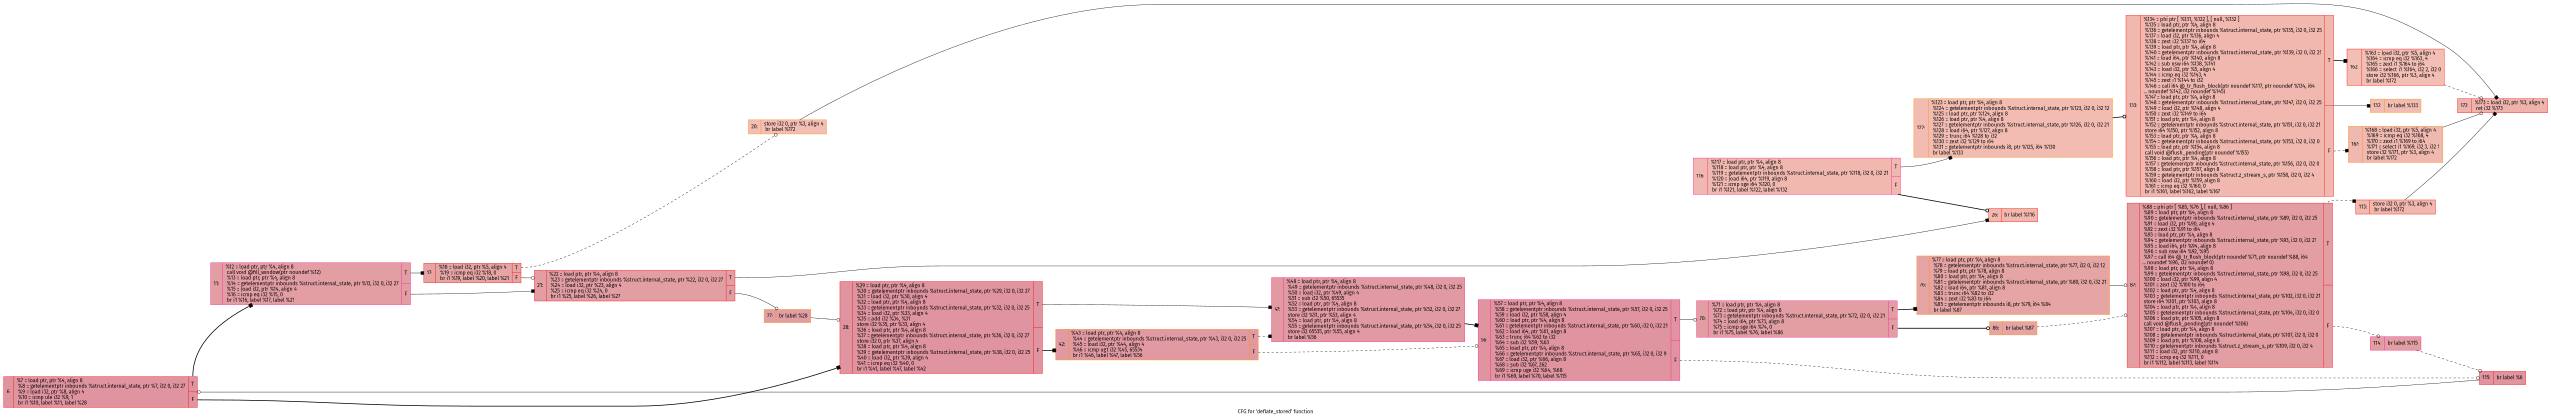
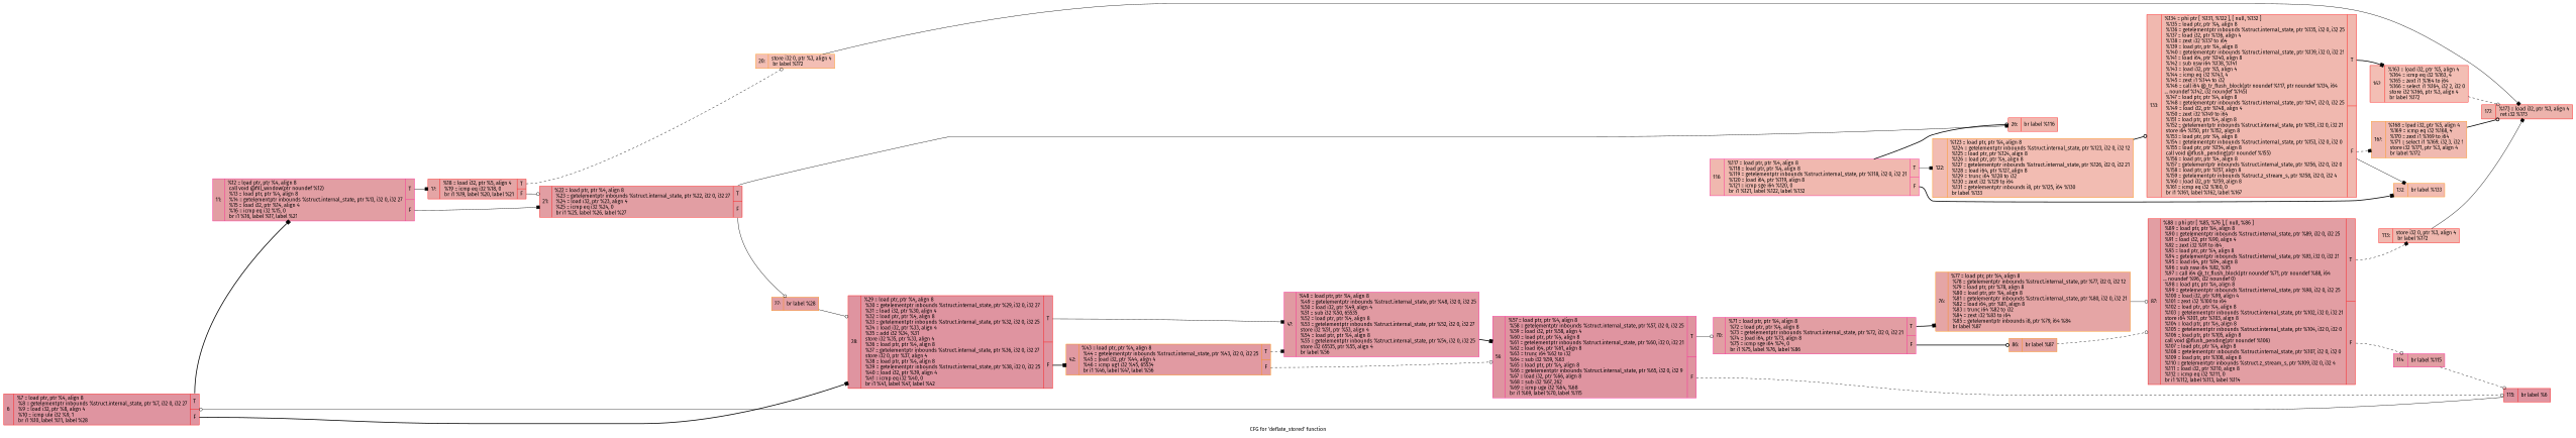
  digraph {
    fontname="Fira Sans"
    label="CFG for 'deflate_stored' function"
    rankdir=LR
    node [color=red fillcolor="#be242e70" fontname="Fira Sans" shape=record style=filled]
    edge [arrowhead=box fontname="Fira Sans" style=solid]
    n1 [fillcolor="#b70d2870" label="{6:\l|  %7 = load ptr, ptr %4, align 8\l  %8 = getelementptr inbounds %struct.internal_state, ptr %7, i32 0, i32 27\l  %9 = load i32, ptr %8, align 4\l  %10 = icmp ule i32 %9, 1\l  br i1 %10, label %11, label %28\l|{<s0>T|<s1>F}}"]
    n2 [color=deeppink label="{11:\l|  %12 = load ptr, ptr %4, align 8\l  call void @fill_window(ptr noundef %12)\l  %13 = load ptr, ptr %4, align 8\l  %14 = getelementptr inbounds %struct.internal_state, ptr %13, i32 0, i32 27\l  %15 = load i32, ptr %14, align 4\l  %16 = icmp eq i32 %15, 0\l  br i1 %16, label %17, label %21\l|{<s0>T|<s1>F}}"]
    n3 [fillcolor="#b70d2870" label="{28:\l|  %29 = load ptr, ptr %4, align 8\l  %30 = getelementptr inbounds %struct.internal_state, ptr %29, i32 0, i32 27\l  %31 = load i32, ptr %30, align 4\l  %32 = load ptr, ptr %4, align 8\l  %33 = getelementptr inbounds %struct.internal_state, ptr %32, i32 0, i32 25\l  %34 = load i32, ptr %33, align 4\l  %35 = add i32 %34, %31\l  store i32 %35, ptr %33, align 4\l  %36 = load ptr, ptr %4, align 8\l  %37 = getelementptr inbounds %struct.internal_state, ptr %36, i32 0, i32 27\l  store i32 0, ptr %37, align 4\l  %38 = load ptr, ptr %4, align 8\l  %39 = getelementptr inbounds %struct.internal_state, ptr %38, i32 0, i32 25\l  %40 = load i32, ptr %39, align 4\l  %41 = icmp eq i32 %40, 0\l  br i1 %41, label %47, label %42\l|{<s0>T|<s1>F}}"]
    n4 [fillcolor="#c5333470" label="{17:\l|  %18 = load i32, ptr %5, align 4\l  %19 = icmp eq i32 %18, 0\l  br i1 %19, label %20, label %21\l|{<s0>T|<s1>F}}"]
    n5 [label="{21:\l|  %22 = load ptr, ptr %4, align 8\l  %23 = getelementptr inbounds %struct.internal_state, ptr %22, i32 0, i32 27\l  %24 = load i32, ptr %23, align 4\l  %25 = icmp eq i32 %24, 0\l  br i1 %25, label %26, label %27\l|{<s0>T|<s1>F}}"]
    n6 [color=deeppink fillcolor="#bb1b2c70" label="{47:\l|  %48 = load ptr, ptr %4, align 8\l  %49 = getelementptr inbounds %struct.internal_state, ptr %48, i32 0, i32 25\l  %50 = load i32, ptr %49, align 4\l  %51 = sub i32 %50, 65535\l  %52 = load ptr, ptr %4, align 8\l  %53 = getelementptr inbounds %struct.internal_state, ptr %52, i32 0, i32 27\l  store i32 %51, ptr %53, align 4\l  %54 = load ptr, ptr %4, align 8\l  %55 = getelementptr inbounds %struct.internal_state, ptr %54, i32 0, i32 25\l  store i32 65535, ptr %55, align 4\l  br label %56\l}"]
    n7 [color=darkorange fillcolor="#bb1b2c70" label="{42:\l|  %43 = load ptr, ptr %4, align 8\l  %44 = getelementptr inbounds %struct.internal_state, ptr %43, i32 0, i32 25\l  %45 = load i32, ptr %44, align 4\l  %46 = icmp ugt i32 %45, 65534\l  br i1 %46, label %47, label %56\l|{<s0>T|<s1>F}}"]
    n8 [color=darkorange fillcolor="#e36c5570" label="{20:\l|  store i32 0, ptr %3, align 4\l  br label %172\l}"]
    n9 [fillcolor="#dc5d4a70" label="{26:\l|  br label %116\l}"]
    n10 [color=darkorange label="{27:\l|  br label %28\l}"]
    n11 [color=deeppink fillcolor="#b70d2870" label="{56:\l|  %57 = load ptr, ptr %4, align 8\l  %58 = getelementptr inbounds %struct.internal_state, ptr %57, i32 0, i32 25\l  %59 = load i32, ptr %58, align 4\l  %60 = load ptr, ptr %4, align 8\l  %61 = getelementptr inbounds %struct.internal_state, ptr %60, i32 0, i32 21\l  %62 = load i64, ptr %61, align 8\l  %63 = trunc i64 %62 to i32\l  %64 = sub i32 %59, %63\l  %65 = load ptr, ptr %4, align 8\l  %66 = getelementptr inbounds %struct.internal_state, ptr %65, i32 0, i32 9\l  %67 = load i32, ptr %66, align 8\l  %68 = sub i32 %67, 262\l  %69 = icmp uge i32 %64, %68\l  br i1 %69, label %70, label %115\l|{<s0>T|<s1>F}}"]
    n12 [fillcolor="#d6524470" label="{172:\l|  %173 = load i32, ptr %3, align 4\l  ret i32 %173\l}"]
    n13 [color=deeppink fillcolor="#dc5d4a70" label="{116:\l|  %117 = load ptr, ptr %4, align 8\l  %118 = load ptr, ptr %4, align 8\l  %119 = getelementptr inbounds %struct.internal_state, ptr %118, i32 0, i32 21\l  %120 = load i64, ptr %119, align 8\l  %121 = icmp sge i64 %120, 0\l  br i1 %121, label %122, label %132\l|{<s0>T|<s1>F}}"]
    n14 [color=darkorange fillcolor="#e1675170" label="{122:\l|  %123 = load ptr, ptr %4, align 8\l  %124 = getelementptr inbounds %struct.internal_state, ptr %123, i32 0, i32 12\l  %125 = load ptr, ptr %124, align 8\l  %126 = load ptr, ptr %4, align 8\l  %127 = getelementptr inbounds %struct.internal_state, ptr %126, i32 0, i32 21\l  %128 = load i64, ptr %127, align 8\l  %129 = trunc i64 %128 to i32\l  %130 = zext i32 %129 to i64\l  %131 = getelementptr inbounds i8, ptr %125, i64 %130\l  br label %133\l}"]
    n15 [color=darkorange fillcolor="#e1675170" label="{132:\l|  br label %133\l}"]
    n16 [fillcolor="#dc5d4a70" label="{133:\l|  %134 = phi ptr [ %131, %122 ], [ null, %132 ]\l  %135 = load ptr, ptr %4, align 8\l  %136 = getelementptr inbounds %struct.internal_state, ptr %135, i32 0, i32 25\l  %137 = load i32, ptr %136, align 4\l  %138 = zext i32 %137 to i64\l  %139 = load ptr, ptr %4, align 8\l  %140 = getelementptr inbounds %struct.internal_state, ptr %139, i32 0, i32 21\l  %141 = load i64, ptr %140, align 8\l  %142 = sub nsw i64 %138, %141\l  %143 = load i32, ptr %5, align 4\l  %144 = icmp eq i32 %143, 4\l  %145 = zext i1 %144 to i32\l  %146 = call i64 @_tr_flush_block(ptr noundef %117, ptr noundef %134, i64\l... noundef %142, i32 noundef %145)\l  %147 = load ptr, ptr %4, align 8\l  %148 = getelementptr inbounds %struct.internal_state, ptr %147, i32 0, i32 25\l  %149 = load i32, ptr %148, align 4\l  %150 = zext i32 %149 to i64\l  %151 = load ptr, ptr %4, align 8\l  %152 = getelementptr inbounds %struct.internal_state, ptr %151, i32 0, i32 21\l  store i64 %150, ptr %152, align 8\l  %153 = load ptr, ptr %4, align 8\l  %154 = getelementptr inbounds %struct.internal_state, ptr %153, i32 0, i32 0\l  %155 = load ptr, ptr %154, align 8\l  call void @flush_pending(ptr noundef %155)\l  %156 = load ptr, ptr %4, align 8\l  %157 = getelementptr inbounds %struct.internal_state, ptr %156, i32 0, i32 0\l  %158 = load ptr, ptr %157, align 8\l  %159 = getelementptr inbounds %struct.z_stream_s, ptr %158, i32 0, i32 4\l  %160 = load i32, ptr %159, align 8\l  %161 = icmp eq i32 %160, 0\l  br i1 %161, label %162, label %167\l|{<s0>T|<s1>F}}"]
    n17 [color=deeppink label="{70:\l|  %71 = load ptr, ptr %4, align 8\l  %72 = load ptr, ptr %4, align 8\l  %73 = getelementptr inbounds %struct.internal_state, ptr %72, i32 0, i32 21\l  %74 = load i64, ptr %73, align 8\l  %75 = icmp sge i64 %74, 0\l  br i1 %75, label %76, label %86\l|{<s0>T|<s1>F}}"]
    n18 [fillcolor="#b70d2870" label="{115:\l|  br label %6\l}"]
    n19 [color=darkorange fillcolor="#c5333470" label="{76:\l|  %77 = load ptr, ptr %4, align 8\l  %78 = getelementptr inbounds %struct.internal_state, ptr %77, i32 0, i32 12\l  %79 = load ptr, ptr %78, align 8\l  %80 = load ptr, ptr %4, align 8\l  %81 = getelementptr inbounds %struct.internal_state, ptr %80, i32 0, i32 21\l  %82 = load i64, ptr %81, align 8\l  %83 = trunc i64 %82 to i32\l  %84 = zext i32 %83 to i64\l  %85 = getelementptr inbounds i8, ptr %79, i64 %84\l  br label %87\l}"]
    n20 [color=darkorange fillcolor="#c5333470" label="{86:\l|  br label %87\l}"]
    n21 [label="{87:\l|  %88 = phi ptr [ %85, %76 ], [ null, %86 ]\l  %89 = load ptr, ptr %4, align 8\l  %90 = getelementptr inbounds %struct.internal_state, ptr %89, i32 0, i32 25\l  %91 = load i32, ptr %90, align 4\l  %92 = zext i32 %91 to i64\l  %93 = load ptr, ptr %4, align 8\l  %94 = getelementptr inbounds %struct.internal_state, ptr %93, i32 0, i32 21\l  %95 = load i64, ptr %94, align 8\l  %96 = sub nsw i64 %92, %95\l  %97 = call i64 @_tr_flush_block(ptr noundef %71, ptr noundef %88, i64\l... noundef %96, i32 noundef 0)\l  %98 = load ptr, ptr %4, align 8\l  %99 = getelementptr inbounds %struct.internal_state, ptr %98, i32 0, i32 25\l  %100 = load i32, ptr %99, align 4\l  %101 = zext i32 %100 to i64\l  %102 = load ptr, ptr %4, align 8\l  %103 = getelementptr inbounds %struct.internal_state, ptr %102, i32 0, i32 21\l  store i64 %101, ptr %103, align 8\l  %104 = load ptr, ptr %4, align 8\l  %105 = getelementptr inbounds %struct.internal_state, ptr %104, i32 0, i32 0\l  %106 = load ptr, ptr %105, align 8\l  call void @flush_pending(ptr noundef %106)\l  %107 = load ptr, ptr %4, align 8\l  %108 = getelementptr inbounds %struct.internal_state, ptr %107, i32 0, i32 0\l  %109 = load ptr, ptr %108, align 8\l  %110 = getelementptr inbounds %struct.z_stream_s, ptr %109, i32 0, i32 4\l  %111 = load i32, ptr %110, align 8\l  %112 = icmp eq i32 %111, 0\l  br i1 %112, label %113, label %114\l|{<s0>T|<s1>F}}"]
    n22 [fillcolor="#dc5d4a70" label="{113:\l|  store i32 0, ptr %3, align 4\l  br label %172\l}"]
    n23 [color=deeppink label="{114:\l|  br label %115\l}"]
    n24 [fillcolor="#e36c5570" label="{162:\l|  %163 = load i32, ptr %5, align 4\l  %164 = icmp eq i32 %163, 4\l  %165 = zext i1 %164 to i64\l  %166 = select i1 %164, i32 2, i32 0\l  store i32 %166, ptr %3, align 4\l  br label %172\l}"]
    n25 [color=darkorange fillcolor="#de614d70" label="{167:\l|  %168 = load i32, ptr %5, align 4\l  %169 = icmp eq i32 %168, 4\l  %170 = zext i1 %169 to i64\l  %171 = select i1 %169, i32 3, i32 1\l  store i32 %171, ptr %3, align 4\l  br label %172\l}"]
    n1 -> n2 [style=bold tailport=s0]
    n1 -> n3 [style=bold tailport=s1]
    n2 -> n4 [tailport=s0]
    n2 -> n5 [tailport=s1]
    n3 -> n6 [tailport=s0]
    n3 -> n7 [style=bold tailport=s1]
    n4 -> n5 [arrowhead=odot tailport=s1]
    n4 -> n8 [arrowhead=odot style=dashed tailport=s0]
    n5 -> n9 [tailport=s0]
    n5 -> n10 [arrowhead=odot tailport=s1]
    n6 -> n11 [style=bold]
    n7 -> n6 [style=dashed tailport=s0]
    n7 -> n11 [arrowhead=odot style=dashed tailport=s1]
    n8 -> n12
    n10 -> n3 [arrowhead=odot]
    n11 -> n17 [arrowhead=odot tailport=s0]
    n11 -> n18 [arrowhead=odot style=dashed tailport=s1]
    n13 -> n9 [arrowhead=odot style=bold]
    n13 -> n14 [tailport=s0]
+   n13 -> n15 [style=bold tailport=s1]
    n14 -> n16 [arrowhead=odot style=bold]
    n16 -> n15
    n16 -> n24 [style=bold tailport=s0]
    n16 -> n25 [style=dashed tailport=s1]
    n17 -> n19 [style=bold tailport=s0]
    n17 -> n20 [arrowhead=odot style=bold tailport=s1]
    n18 -> n1 [arrowhead=odot]
    n19 -> n21 [arrowhead=odot]
    n20 -> n21 [arrowhead=odot style=dashed]
    n21 -> n22 [style=dashed tailport=s0]
    n21 -> n23 [arrowhead=odot style=dashed tailport=s1]
    n22 -> n12
    n23 -> n18 [arrowhead=odot style=dashed]
    n24 -> n12 [arrowhead=odot style=dashed]
-   n25 -> n12 [arrowhead=odot]
+   n25 -> n12 [arrowhead=odot style=bold]
  }
